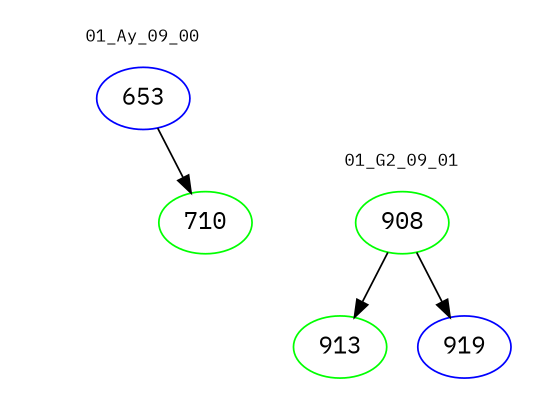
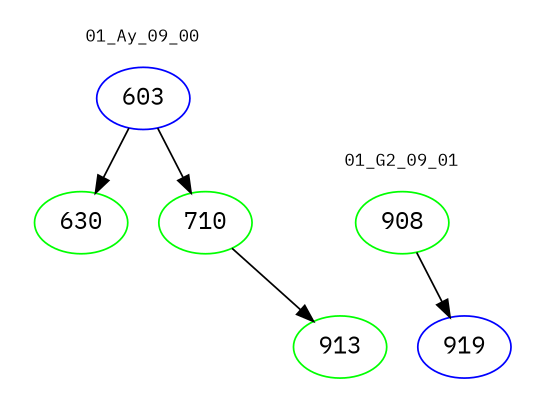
  digraph {
    fontname="IBM Plex Mono"
    node [color=green fontname="IBM Plex Mono"]
    edge [color=black fontname="IBM Plex Mono"]
-   n1 [color=blue label=653]
+   n1 [color=blue label=603]
+   n2 [label=630]
    n3 [label=710]
    n4 [label=908]
    n5 [label=913]
    n6 [color=blue label=919]
    subgraph cluster_1 {
      color=white
      fontsize=10
      label="01_Ay_09_00"
      n1
+     n2
      n3
    }
    subgraph cluster_2 {
      color=white
      fontsize=10
      label="01_G2_09_01"
      n4
      n5
      n6
    }
+   n1 -> n2
    n1 -> n3
-   n4 -> n5
+   n3 -> n5
    n4 -> n6
  }
